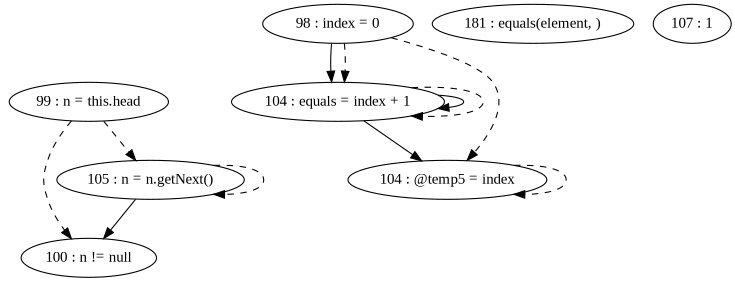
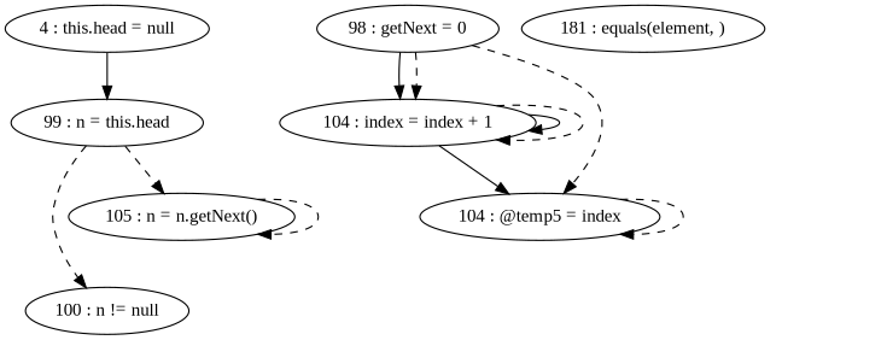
  digraph {
    fontname="Liberation Serif"
    node [fontname="Liberation Serif"]
    edge [fontname="Liberation Serif" style=dashed]
+   "4 : this.head = null"
    "99 : n = this.head"
    "100 : n != null"
    "105 : n = n.getNext()"
-   "98 : index = 0"
-   "104 : index = index + 1" [label="104 : equals = index + 1"]
+   "98 : index = 0" [label="98 : getNext = 0"]
+   "104 : index = index + 1"
    "104 : @temp5 = index"
    n8 [label="181 : equals(element, )"]
-   "107 : 1"
+   "4 : this.head = null" -> "99 : n = this.head" [style=""]
    "99 : n = this.head" -> "100 : n != null"
    "99 : n = this.head" -> "105 : n = n.getNext()"
-   "105 : n = n.getNext()" -> "100 : n != null" [style=""]
    "105 : n = n.getNext()" -> "105 : n = n.getNext()"
    "98 : index = 0" -> "104 : index = index + 1" [style=""]
    "98 : index = 0" -> "104 : index = index + 1"
    "98 : index = 0" -> "104 : @temp5 = index"
    "104 : index = index + 1" -> "104 : index = index + 1" [style=""]
    "104 : index = index + 1" -> "104 : index = index + 1"
    "104 : index = index + 1" -> "104 : @temp5 = index" [style=""]
    "104 : @temp5 = index" -> "104 : @temp5 = index"
  }
